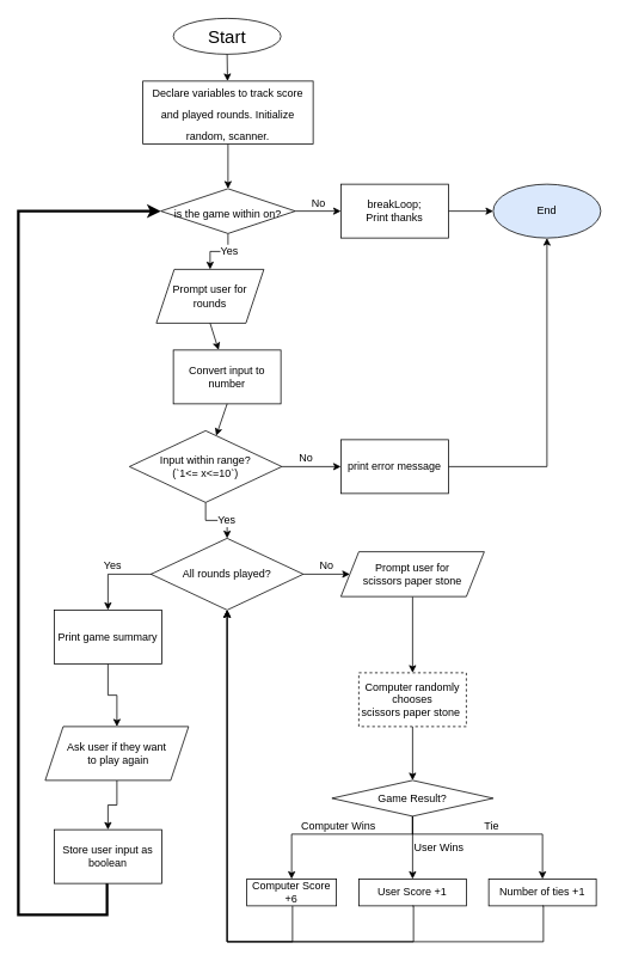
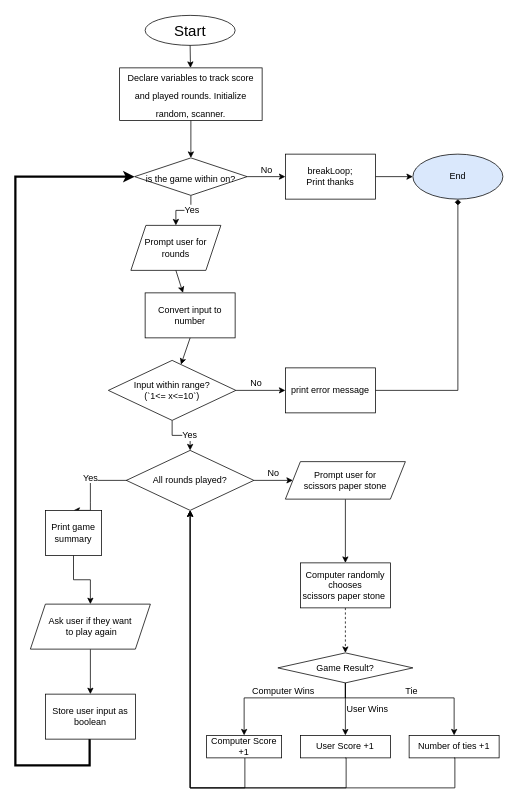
  <mxCell id="0" />
  <mxCell id="1" parent="0" />
  <mxCell id="2" value="&lt;font style=&quot;font-size: 20px&quot;&gt;Start&lt;/font&gt;" style="ellipse;whiteSpace=wrap;html=1;" parent="1" vertex="1"><mxGeometry x="193" y="20" width="120" height="40" as="geometry" /></mxCell>
  <mxCell id="3" value="" style="endArrow=classic;html=1;rounded=0;fontSize=20;exitX=0.5;exitY=1;exitDx=0;exitDy=0;" parent="1" source="2" target="5" edge="1"><mxGeometry width="50" height="50" relative="1" as="geometry"><mxPoint x="229" y="240" as="sourcePoint" /><mxPoint x="253" y="120" as="targetPoint" /></mxGeometry></mxCell>
  <mxCell id="4" value="" style="edgeStyle=orthogonalEdgeStyle;rounded=0;orthogonalLoop=1;jettySize=auto;html=1;fontSize=12;" parent="1" source="5" target="25" edge="1"><mxGeometry relative="1" as="geometry" /></mxCell>
  <mxCell id="5" value="&lt;font style=&quot;font-size: 12px&quot;&gt;Declare variables to track score and played rounds. Initialize random, scanner.&lt;/font&gt;" style="rounded=0;whiteSpace=wrap;html=1;fontSize=20;align=center;spacingBottom=3;" parent="1" vertex="1"><mxGeometry x="159" y="90" width="190" height="70" as="geometry" /></mxCell>
  <mxCell id="6" value="Prompt user for rounds" style="shape=parallelogram;perimeter=parallelogramPerimeter;whiteSpace=wrap;html=1;fixedSize=1;fontSize=12;" parent="1" vertex="1"><mxGeometry x="174" y="300" width="120" height="60" as="geometry" /></mxCell>
  <mxCell id="7" value="" style="endArrow=classic;html=1;rounded=0;fontSize=12;exitX=0.5;exitY=1;exitDx=0;exitDy=0;" parent="1" source="6" target="8" edge="1"><mxGeometry width="50" height="50" relative="1" as="geometry"><mxPoint x="229" y="300" as="sourcePoint" /><mxPoint x="279" y="250" as="targetPoint" /></mxGeometry></mxCell>
  <mxCell id="8" value="Convert input to number" style="rounded=0;whiteSpace=wrap;html=1;fontSize=12;" parent="1" vertex="1"><mxGeometry x="193" y="390" width="120" height="60" as="geometry" /></mxCell>
  <mxCell id="9" value="" style="endArrow=classic;html=1;rounded=0;fontSize=12;exitX=0.5;exitY=1;exitDx=0;exitDy=0;" parent="1" source="8" target="13" edge="1"><mxGeometry width="50" height="50" relative="1" as="geometry"><mxPoint x="229" y="490" as="sourcePoint" /><mxPoint x="279" y="440" as="targetPoint" /></mxGeometry></mxCell>
  <mxCell id="10" value="" style="edgeStyle=orthogonalEdgeStyle;rounded=0;orthogonalLoop=1;jettySize=auto;html=1;fontSize=12;verticalAlign=top;" parent="1" source="13" target="15" edge="1"><mxGeometry relative="1" as="geometry" /></mxCell>
  <mxCell id="11" value="No" style="edgeLabel;html=1;align=center;verticalAlign=bottom;resizable=0;points=[];fontSize=12;" parent="10" vertex="1" connectable="0"><mxGeometry x="-0.223" y="1" relative="1" as="geometry"><mxPoint as="offset" /></mxGeometry></mxCell>
  <mxCell id="12" value="Yes" style="edgeStyle=orthogonalEdgeStyle;rounded=0;orthogonalLoop=1;jettySize=auto;html=1;fontSize=12;verticalAlign=middle;labelPosition=right;verticalLabelPosition=middle;align=left;" parent="1" source="13" target="18" edge="1"><mxGeometry relative="1" as="geometry"><mxPoint x="254" y="650" as="targetPoint" /></mxGeometry></mxCell>
  <mxCell id="13" value="Input within range?&lt;br&gt;(`1&amp;lt;= x&amp;lt;=10`)" style="rhombus;whiteSpace=wrap;html=1;fontSize=12;" parent="1" vertex="1"><mxGeometry x="144" y="480" width="170" height="80" as="geometry" /></mxCell>
- <mxCell id="14" value="" style="edgeStyle=orthogonalEdgeStyle;rounded=0;orthogonalLoop=1;jettySize=auto;html=1;fontSize=12;entryX=0.5;entryY=1;entryDx=0;entryDy=0;" parent="1" source="15" target="30" edge="1"><mxGeometry relative="1" as="geometry"><mxPoint x="729" y="770" as="targetPoint" /></mxGeometry></mxCell>
+ <mxCell id="14" value="" style="edgeStyle=orthogonalEdgeStyle;rounded=0;orthogonalLoop=1;jettySize=auto;html=1;fontSize=12;entryX=0.5;entryY=1;entryDx=0;entryDy=0;endArrow=diamond;" parent="1" source="15" target="30" edge="1"><mxGeometry relative="1" as="geometry"><mxPoint x="729" y="770" as="targetPoint" /></mxGeometry></mxCell>
  <mxCell id="15" value="print error message" style="whiteSpace=wrap;html=1;" parent="1" vertex="1"><mxGeometry x="380" y="490" width="120" height="60" as="geometry" /></mxCell>
  <mxCell id="16" value="Yes" style="edgeStyle=orthogonalEdgeStyle;rounded=0;orthogonalLoop=1;jettySize=auto;html=1;fontSize=12;verticalAlign=bottom;entryX=0.5;entryY=0;entryDx=0;entryDy=0;" parent="1" target="20" edge="1"><mxGeometry relative="1" as="geometry"><mxPoint x="170" y="640" as="sourcePoint" /><Array as="points"><mxPoint x="120" y="640" /><mxPoint x="120" y="670" /><mxPoint x="120" y="670" /></Array></mxGeometry></mxCell>
  <mxCell id="17" value="No" style="edgeStyle=orthogonalEdgeStyle;rounded=0;orthogonalLoop=1;jettySize=auto;html=1;fontSize=12;labelPosition=center;verticalLabelPosition=top;align=center;verticalAlign=bottom;" parent="1" source="18" target="32" edge="1"><mxGeometry relative="1" as="geometry" /></mxCell>
  <mxCell id="18" value="All rounds played?" style="rhombus;whiteSpace=wrap;html=1;fontSize=12;" parent="1" vertex="1"><mxGeometry x="168" y="600" width="170" height="80" as="geometry" /></mxCell>
  <mxCell id="19" value="" style="edgeStyle=orthogonalEdgeStyle;rounded=0;orthogonalLoop=1;jettySize=auto;html=1;fontSize=12;entryX=0.5;entryY=0;entryDx=0;entryDy=0;" parent="1" source="20" target="22" edge="1"><mxGeometry relative="1" as="geometry"><mxPoint x="120" y="795" as="targetPoint" /></mxGeometry></mxCell>
- <mxCell id="20" value="Print game summary" style="whiteSpace=wrap;html=1;" parent="1" vertex="1"><mxGeometry x="60" y="680" width="120" height="60" as="geometry" /></mxCell>
+ <mxCell id="20" value="Print game summary" style="whiteSpace=wrap;html=1;" parent="1" vertex="1"><mxGeometry x="60" y="680" width="75" height="60" as="geometry" /></mxCell>
  <mxCell id="21" value="" style="edgeStyle=orthogonalEdgeStyle;rounded=0;orthogonalLoop=1;jettySize=auto;html=1;fontSize=12;entryX=0.5;entryY=0;entryDx=0;entryDy=0;" parent="1" source="22" target="26" edge="1"><mxGeometry relative="1" as="geometry"><mxPoint x="120" y="935" as="targetPoint" /></mxGeometry></mxCell>
- <mxCell id="22" value="Ask user if they want&lt;br&gt;&amp;nbsp;to play again" style="shape=parallelogram;perimeter=parallelogramPerimeter;whiteSpace=wrap;html=1;fixedSize=1;fontSize=12;spacing=3;" parent="1" vertex="1"><mxGeometry x="50" y="810" width="160" height="60" as="geometry" /></mxCell>
+ <mxCell id="22" value="Ask user if they want&lt;br&gt;&amp;nbsp;to play again" style="shape=parallelogram;perimeter=parallelogramPerimeter;whiteSpace=wrap;html=1;fixedSize=1;fontSize=12;spacing=3;" parent="1" vertex="1"><mxGeometry x="40" y="805" width="160" height="60" as="geometry" /></mxCell>
  <mxCell id="23" value="" style="edgeStyle=orthogonalEdgeStyle;rounded=0;orthogonalLoop=1;jettySize=auto;html=1;fontSize=12;entryX=0;entryY=0.5;entryDx=0;entryDy=0;exitX=0.5;exitY=1;exitDx=0;exitDy=0;strokeWidth=3;" parent="1" source="26" target="25" edge="1"><mxGeometry relative="1" as="geometry"><mxPoint x="469" y="980" as="sourcePoint" /><mxPoint x="469" y="1060" as="targetPoint" /><Array as="points"><mxPoint x="119" y="1020" /><mxPoint x="20" y="1020" /><mxPoint x="20" y="235" /></Array></mxGeometry></mxCell>
  <mxCell id="24" value="Yes" style="edgeStyle=orthogonalEdgeStyle;rounded=0;orthogonalLoop=1;jettySize=auto;html=1;fontSize=12;labelPosition=right;verticalLabelPosition=middle;align=left;verticalAlign=middle;" parent="1" source="25" target="6" edge="1"><mxGeometry relative="1" as="geometry" /></mxCell>
  <mxCell id="25" value="&lt;font style=&quot;font-size: 12px&quot;&gt;is the game within on?&lt;/font&gt;" style="rhombus;whiteSpace=wrap;html=1;fontSize=20;rounded=0;spacingBottom=3;" parent="1" vertex="1"><mxGeometry x="179" y="210" width="150" height="50" as="geometry" /></mxCell>
  <mxCell id="26" value="Store user input as boolean" style="rounded=0;whiteSpace=wrap;html=1;fontSize=12;" parent="1" vertex="1"><mxGeometry x="60" y="925" width="120" height="60" as="geometry" /></mxCell>
  <mxCell id="27" value="No" style="edgeStyle=orthogonalEdgeStyle;rounded=0;orthogonalLoop=1;jettySize=auto;html=1;fontSize=12;labelPosition=center;verticalLabelPosition=top;align=center;verticalAlign=bottom;exitX=1;exitY=0.5;exitDx=0;exitDy=0;" parent="1" source="25" target="29" edge="1"><mxGeometry relative="1" as="geometry"><mxPoint x="349" y="235" as="sourcePoint" /></mxGeometry></mxCell>
  <mxCell id="28" value="" style="edgeStyle=orthogonalEdgeStyle;rounded=0;orthogonalLoop=1;jettySize=auto;html=1;fontSize=12;" parent="1" source="29" target="30" edge="1"><mxGeometry relative="1" as="geometry" /></mxCell>
  <mxCell id="29" value="breakLoop;&lt;br&gt;Print thanks" style="whiteSpace=wrap;html=1;spacing=3;" parent="1" vertex="1"><mxGeometry x="380" y="205" width="120" height="60" as="geometry" /></mxCell>
  <mxCell id="30" value="End" style="ellipse;whiteSpace=wrap;html=1;spacing=3;fillColor=#dae8fc;" parent="1" vertex="1"><mxGeometry x="550" y="205" width="120" height="60" as="geometry" /></mxCell>
  <mxCell id="31" value="" style="edgeStyle=orthogonalEdgeStyle;rounded=0;orthogonalLoop=1;jettySize=auto;html=1;fontSize=12;" parent="1" source="32" target="34" edge="1"><mxGeometry relative="1" as="geometry" /></mxCell>
  <mxCell id="32" value="Prompt user for &lt;br&gt;scissors paper stone" style="shape=parallelogram;perimeter=parallelogramPerimeter;whiteSpace=wrap;html=1;fixedSize=1;" parent="1" vertex="1"><mxGeometry x="380" y="615" width="160" height="50" as="geometry" /></mxCell>
- <mxCell id="33" value="" style="edgeStyle=orthogonalEdgeStyle;rounded=0;orthogonalLoop=1;jettySize=auto;html=1;fontSize=12;exitX=0.5;exitY=1;exitDx=0;exitDy=0;" parent="1" source="34" target="36" edge="1"><mxGeometry relative="1" as="geometry"><mxPoint x="461" y="810" as="sourcePoint" /></mxGeometry></mxCell>
- <mxCell id="34" value="Computer randomly chooses&lt;br&gt;scissors paper stone&amp;nbsp;" style="whiteSpace=wrap;html=1;dashed=1;" parent="1" vertex="1"><mxGeometry x="400" y="750" width="120" height="60" as="geometry" /></mxCell>
+ <mxCell id="33" value="" style="edgeStyle=orthogonalEdgeStyle;rounded=0;orthogonalLoop=1;jettySize=auto;html=1;fontSize=12;exitX=0.5;exitY=1;exitDx=0;exitDy=0;dashed=1;" parent="1" source="34" target="36" edge="1"><mxGeometry relative="1" as="geometry"><mxPoint x="461" y="810" as="sourcePoint" /></mxGeometry></mxCell>
+ <mxCell id="34" value="Computer randomly chooses&lt;br&gt;scissors paper stone&amp;nbsp;" style="whiteSpace=wrap;html=1;" parent="1" vertex="1"><mxGeometry x="400" y="750" width="120" height="60" as="geometry" /></mxCell>
  <mxCell id="35" value="User Wins" style="edgeStyle=orthogonalEdgeStyle;rounded=0;orthogonalLoop=1;jettySize=auto;html=1;fontSize=12;labelPosition=right;verticalLabelPosition=middle;align=left;verticalAlign=middle;" parent="1" source="36" target="37" edge="1"><mxGeometry relative="1" as="geometry" /></mxCell>
  <mxCell id="36" value="Game Result?" style="rhombus;whiteSpace=wrap;html=1;" parent="1" vertex="1"><mxGeometry x="370" y="870" width="180" height="40" as="geometry" /></mxCell>
  <mxCell id="37" value="User Score +1" style="whiteSpace=wrap;html=1;" parent="1" vertex="1"><mxGeometry x="400" y="980" width="120" height="30" as="geometry" /></mxCell>
  <mxCell id="38" value="Tie" style="edgeStyle=orthogonalEdgeStyle;rounded=0;orthogonalLoop=1;jettySize=auto;html=1;fontSize=12;exitX=0.5;exitY=1;exitDx=0;exitDy=0;verticalAlign=bottom;" parent="1" source="36" target="39" edge="1"><mxGeometry relative="1" as="geometry"><mxPoint x="606" y="950" as="sourcePoint" /><Array as="points"><mxPoint x="460" y="930" /><mxPoint x="605" y="930" /></Array></mxGeometry></mxCell>
  <mxCell id="39" value="Number of ties +1" style="whiteSpace=wrap;html=1;" parent="1" vertex="1"><mxGeometry x="545" y="980" width="120" height="30" as="geometry" /></mxCell>
  <mxCell id="40" value="Computer Wins" style="edgeStyle=orthogonalEdgeStyle;rounded=0;orthogonalLoop=1;jettySize=auto;html=1;fontSize=12;exitX=0.5;exitY=1;exitDx=0;exitDy=0;verticalAlign=bottom;" parent="1" source="36" target="42" edge="1"><mxGeometry relative="1" as="geometry"><mxPoint x="326" y="950" as="sourcePoint" /><Array as="points"><mxPoint x="460" y="930" /><mxPoint x="325" y="930" /></Array></mxGeometry></mxCell>
  <mxCell id="41" value="" style="edgeStyle=orthogonalEdgeStyle;rounded=0;orthogonalLoop=1;jettySize=auto;html=1;fontSize=12;entryX=0.5;entryY=1;entryDx=0;entryDy=0;" parent="1" source="42" target="18" edge="1"><mxGeometry relative="1" as="geometry"><mxPoint x="129" y="1085" as="targetPoint" /><Array as="points"><mxPoint x="326" y="1050" /><mxPoint x="253" y="1050" /></Array></mxGeometry></mxCell>
- <mxCell id="42" value="Computer Score +6" style="whiteSpace=wrap;html=1;" parent="1" vertex="1"><mxGeometry x="275" y="980" width="100" height="30" as="geometry" /></mxCell>
+ <mxCell id="42" value="Computer Score +1" style="whiteSpace=wrap;html=1;" parent="1" vertex="1"><mxGeometry x="275" y="980" width="100" height="30" as="geometry" /></mxCell>
  <mxCell id="43" value="" style="edgeStyle=orthogonalEdgeStyle;rounded=0;orthogonalLoop=1;jettySize=auto;html=1;fontSize=12;entryX=0.5;entryY=1;entryDx=0;entryDy=0;exitX=0.5;exitY=1;exitDx=0;exitDy=0;" parent="1" source="37" target="18" edge="1"><mxGeometry relative="1" as="geometry"><mxPoint x="139" y="1030" as="sourcePoint" /><mxPoint x="178" y="650" as="targetPoint" /><Array as="points"><mxPoint x="461" y="1050" /><mxPoint x="253" y="1050" /></Array></mxGeometry></mxCell>
  <mxCell id="44" value="" style="edgeStyle=orthogonalEdgeStyle;rounded=0;orthogonalLoop=1;jettySize=auto;html=1;fontSize=12;entryX=0.5;entryY=1;entryDx=0;entryDy=0;exitX=0.5;exitY=1;exitDx=0;exitDy=0;" parent="1" source="39" target="18" edge="1"><mxGeometry relative="1" as="geometry"><mxPoint x="264" y="1030" as="sourcePoint" /><mxPoint x="178" y="650" as="targetPoint" /><Array as="points"><mxPoint x="606" y="1050" /><mxPoint x="253" y="1050" /></Array></mxGeometry></mxCell>
